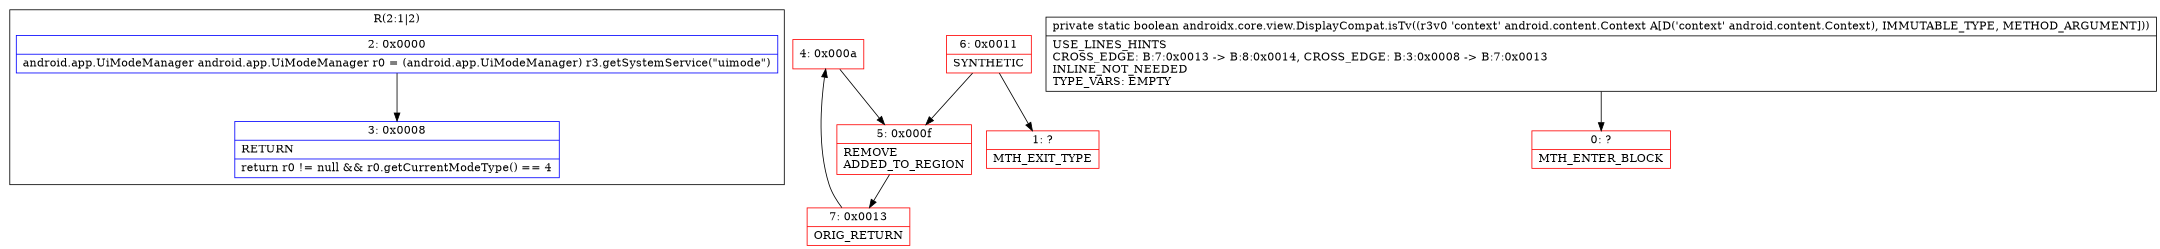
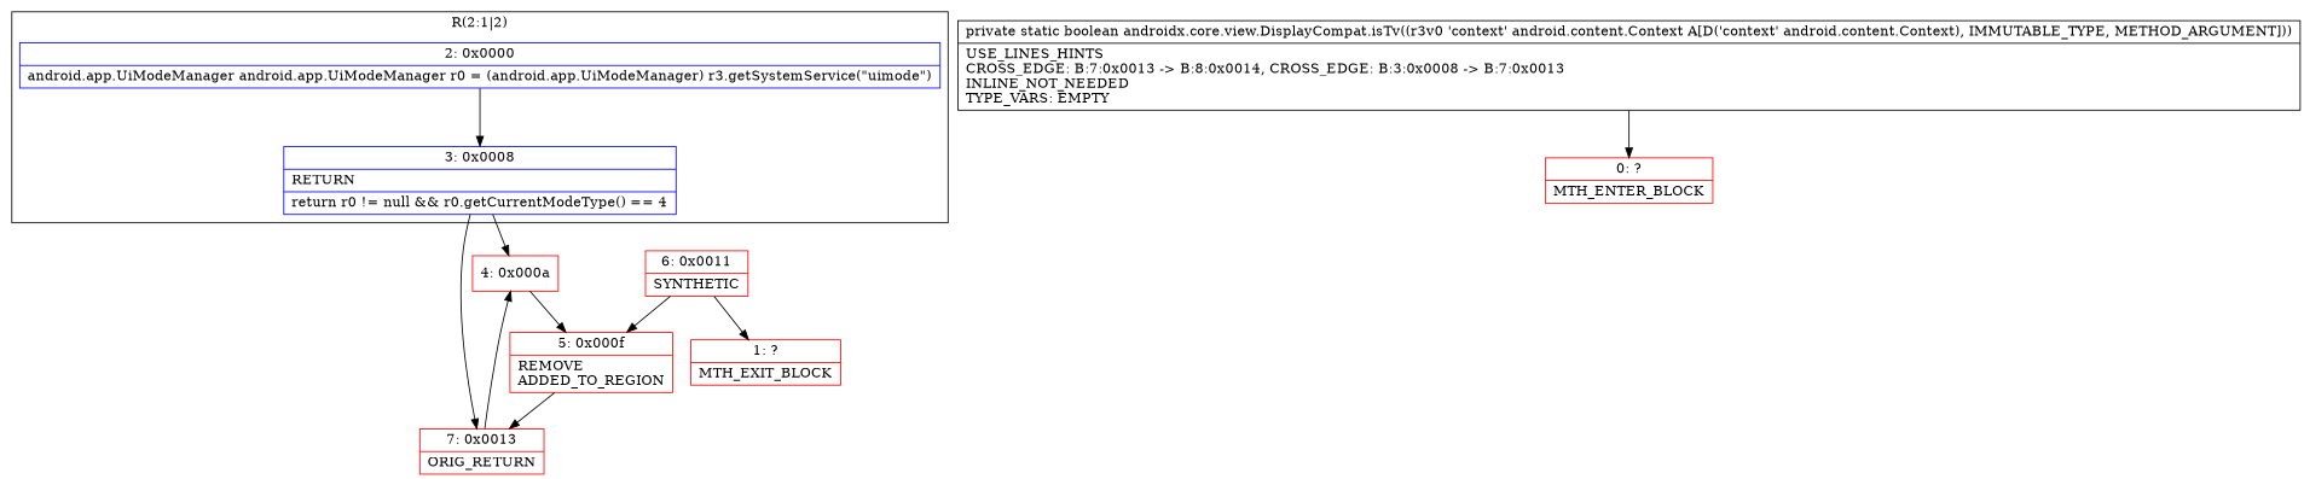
  digraph {
    node [color=red shape=record]
    n1 [color=blue label="{2\:\ 0x0000|android.app.UiModeManager android.app.UiModeManager r0 = (android.app.UiModeManager) r3.getSystemService(\"uimode\")\l}"]
    n2 [color=blue label="{3\:\ 0x0008|RETURN\l|return r0 != null && r0.getCurrentModeType() == 4\l}"]
    n3 [label="{4\:\ 0x000a}"]
    n4 [label="{7\:\ 0x0013|ORIG_RETURN\l}"]
    n5 [label="{5\:\ 0x000f|REMOVE\lADDED_TO_REGION\l}"]
    n6 [label="{0\:\ ?|MTH_ENTER_BLOCK\l}"]
    n7 [label="{6\:\ 0x0011|SYNTHETIC\l}"]
-   n8 [label="{1\:\ ?|MTH_EXIT_TYPE\l}"]
+   n8 [label="{1\:\ ?|MTH_EXIT_BLOCK\l}"]
    n9 [label="{private static boolean androidx.core.view.DisplayCompat.isTv((r3v0 'context' android.content.Context A[D('context' android.content.Context), IMMUTABLE_TYPE, METHOD_ARGUMENT]))  | USE_LINES_HINTS\lCROSS_EDGE: B:7:0x0013 \-\> B:8:0x0014, CROSS_EDGE: B:3:0x0008 \-\> B:7:0x0013\lINLINE_NOT_NEEDED\lTYPE_VARS: EMPTY\l}" color=""]
    subgraph cluster_1 {
      label="R(2:1|2)"
      n1
      n2
    }
    n1 -> n2
+   n2 -> n3
+   n2 -> n4
    n3 -> n5
    n4 -> n3
    n5 -> n4
    n7 -> n5
    n7 -> n8
    n9 -> n6
  }
